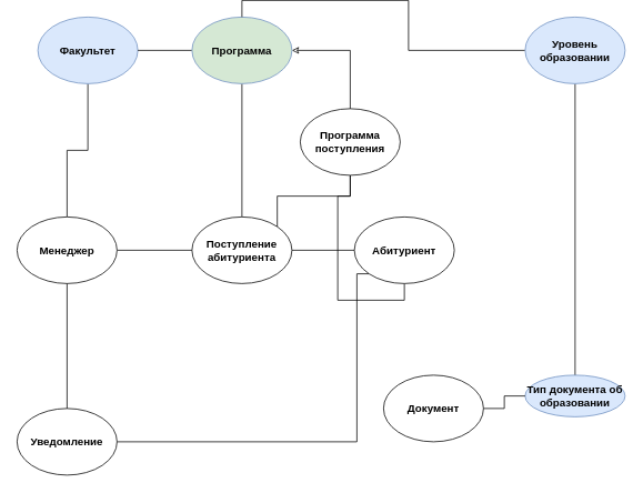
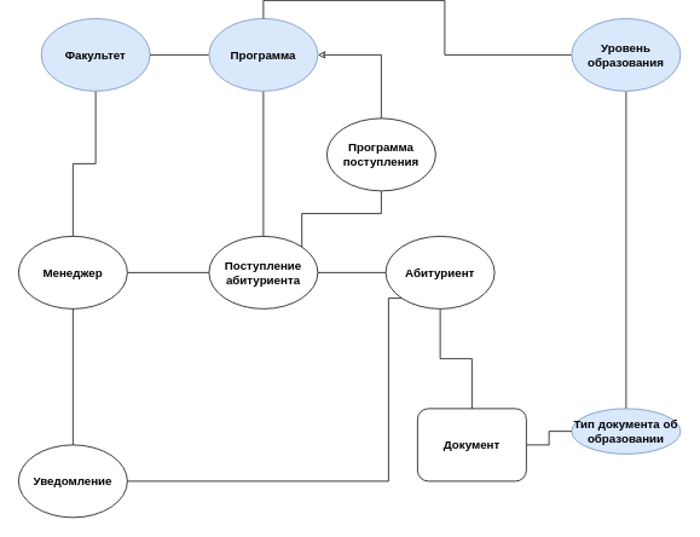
  <mxCell id="0" />
  <mxCell id="1" parent="0" />
  <mxCell id="2" style="edgeStyle=orthogonalEdgeStyle;rounded=0;orthogonalLoop=1;jettySize=auto;html=1;entryX=1;entryY=0.5;entryDx=0;entryDy=0;endArrow=none;endFill=0;" parent="1" source="5" target="7" edge="1"><mxGeometry relative="1" as="geometry" /></mxCell>
- <mxCell id="3" style="edgeStyle=orthogonalEdgeStyle;rounded=0;orthogonalLoop=1;jettySize=auto;html=1;exitX=0.5;exitY=1;exitDx=0;exitDy=0;endArrow=none;endFill=0;" parent="1" source="5" target="10" edge="1"><mxGeometry relative="1" as="geometry" /></mxCell>
+ <mxCell id="3" style="edgeStyle=orthogonalEdgeStyle;rounded=0;orthogonalLoop=1;jettySize=auto;html=1;exitX=0.5;exitY=1;exitDx=0;exitDy=0;endArrow=none;endFill=0;" parent="1" source="5" target="24" edge="1"><mxGeometry relative="1" as="geometry" /></mxCell>
  <mxCell id="4" style="edgeStyle=orthogonalEdgeStyle;rounded=0;orthogonalLoop=1;jettySize=auto;html=1;exitX=0;exitY=1;exitDx=0;exitDy=0;entryX=1;entryY=0.5;entryDx=0;entryDy=0;endArrow=none;endFill=0;" parent="1" source="5" target="22" edge="1"><mxGeometry relative="1" as="geometry"><Array as="points"><mxPoint x="428" y="530" /></Array></mxGeometry></mxCell>
  <mxCell id="5" value="Абитуриент" style="ellipse;whiteSpace=wrap;html=1;fontStyle=1;fontSize=13;" parent="1" vertex="1"><mxGeometry x="425" y="260" width="120" height="80" as="geometry" /></mxCell>
  <mxCell id="6" style="edgeStyle=orthogonalEdgeStyle;rounded=0;orthogonalLoop=1;jettySize=auto;html=1;exitX=0.5;exitY=0;exitDx=0;exitDy=0;entryX=0.5;entryY=1;entryDx=0;entryDy=0;endArrow=none;endFill=0;" parent="1" source="7" target="16" edge="1"><mxGeometry relative="1" as="geometry" /></mxCell>
  <mxCell id="7" value="Поступление абитуриента" style="ellipse;whiteSpace=wrap;html=1;fontStyle=1;fontSize=13;" parent="1" vertex="1"><mxGeometry x="230" y="260" width="120" height="80" as="geometry" /></mxCell>
  <mxCell id="8" style="edgeStyle=orthogonalEdgeStyle;rounded=0;orthogonalLoop=1;jettySize=auto;html=1;exitX=0.5;exitY=0;exitDx=0;exitDy=0;entryX=1;entryY=0.5;entryDx=0;entryDy=0;endArrow=classic;endFill=0;" parent="1" source="10" target="16" edge="1"><mxGeometry relative="1" as="geometry" /></mxCell>
  <mxCell id="9" style="edgeStyle=orthogonalEdgeStyle;rounded=0;orthogonalLoop=1;jettySize=auto;html=1;exitX=0.5;exitY=1;exitDx=0;exitDy=0;entryX=1;entryY=0;entryDx=0;entryDy=0;endArrow=none;endFill=0;" parent="1" source="10" target="7" edge="1"><mxGeometry relative="1" as="geometry" /></mxCell>
  <mxCell id="10" value="Программа поступления" style="ellipse;whiteSpace=wrap;html=1;fontStyle=1;fontSize=13;" parent="1" vertex="1"><mxGeometry x="360" y="130" width="120" height="80" as="geometry" /></mxCell>
  <mxCell id="11" style="edgeStyle=orthogonalEdgeStyle;rounded=0;orthogonalLoop=1;jettySize=auto;html=1;exitX=1;exitY=0.5;exitDx=0;exitDy=0;entryX=0;entryY=0.5;entryDx=0;entryDy=0;endArrow=none;endFill=0;" parent="1" source="13" target="7" edge="1"><mxGeometry relative="1" as="geometry" /></mxCell>
  <mxCell id="12" style="edgeStyle=orthogonalEdgeStyle;rounded=0;orthogonalLoop=1;jettySize=auto;html=1;exitX=0.5;exitY=0;exitDx=0;exitDy=0;entryX=0.5;entryY=1;entryDx=0;entryDy=0;endArrow=none;endFill=0;" parent="1" source="13" target="14" edge="1"><mxGeometry relative="1" as="geometry" /></mxCell>
  <mxCell id="13" value="Менеджер" style="ellipse;whiteSpace=wrap;html=1;fontStyle=1;fontSize=13;" parent="1" vertex="1"><mxGeometry x="20" y="260" width="120" height="80" as="geometry" /></mxCell>
  <mxCell id="14" value="Факультет" style="ellipse;whiteSpace=wrap;html=1;fontStyle=1;fontSize=13;fillColor=#dae8fc;strokeColor=#6c8ebf;" parent="1" vertex="1"><mxGeometry x="45" y="20" width="120" height="80" as="geometry" /></mxCell>
  <mxCell id="15" style="edgeStyle=orthogonalEdgeStyle;rounded=0;orthogonalLoop=1;jettySize=auto;html=1;exitX=0;exitY=0.5;exitDx=0;exitDy=0;entryX=1;entryY=0.5;entryDx=0;entryDy=0;endArrow=none;endFill=0;" parent="1" source="16" target="14" edge="1"><mxGeometry relative="1" as="geometry" /></mxCell>
- <mxCell id="16" value="Программа" style="ellipse;whiteSpace=wrap;html=1;fontStyle=1;fontSize=13;fillColor=#d5e8d4;strokeColor=#6c8ebf;" parent="1" vertex="1"><mxGeometry x="230" y="20" width="120" height="80" as="geometry" /></mxCell>
+ <mxCell id="16" value="Программа" style="ellipse;whiteSpace=wrap;html=1;fontStyle=1;fontSize=13;fillColor=#dae8fc;strokeColor=#6c8ebf;" parent="1" vertex="1"><mxGeometry x="230" y="20" width="120" height="80" as="geometry" /></mxCell>
  <mxCell id="17" style="edgeStyle=orthogonalEdgeStyle;rounded=0;orthogonalLoop=1;jettySize=auto;html=1;exitX=0.5;exitY=1;exitDx=0;exitDy=0;entryX=0.5;entryY=0;entryDx=0;entryDy=0;endArrow=none;endFill=0;" parent="1" source="19" target="20" edge="1"><mxGeometry relative="1" as="geometry" /></mxCell>
  <mxCell id="18" style="edgeStyle=orthogonalEdgeStyle;rounded=0;orthogonalLoop=1;jettySize=auto;html=1;exitX=0;exitY=0.5;exitDx=0;exitDy=0;entryX=0.5;entryY=0;entryDx=0;entryDy=0;endArrow=none;endFill=0;" parent="1" source="19" target="16" edge="1"><mxGeometry relative="1" as="geometry" /></mxCell>
- <mxCell id="19" value="Уровень образовании" style="ellipse;whiteSpace=wrap;html=1;fontStyle=1;fontSize=13;fillColor=#dae8fc;strokeColor=#6c8ebf;" parent="1" vertex="1"><mxGeometry x="630" y="20" width="120" height="80" as="geometry" /></mxCell>
+ <mxCell id="19" value="Уровень образования" style="ellipse;whiteSpace=wrap;html=1;fontStyle=1;fontSize=13;fillColor=#dae8fc;strokeColor=#6c8ebf;" parent="1" vertex="1"><mxGeometry x="630" y="20" width="120" height="80" as="geometry" /></mxCell>
  <mxCell id="20" value="Тип документа об образовании" style="ellipse;whiteSpace=wrap;html=1;fontStyle=1;fontSize=13;fillColor=#dae8fc;strokeColor=#6c8ebf;" parent="1" vertex="1"><mxGeometry x="630" y="450" width="120" height="50" as="geometry" /></mxCell>
  <mxCell id="21" style="edgeStyle=orthogonalEdgeStyle;rounded=0;orthogonalLoop=1;jettySize=auto;html=1;exitX=0.5;exitY=0;exitDx=0;exitDy=0;entryX=0.5;entryY=1;entryDx=0;entryDy=0;endArrow=none;endFill=0;" parent="1" source="22" target="13" edge="1"><mxGeometry relative="1" as="geometry" /></mxCell>
  <mxCell id="22" value="Уведомление" style="ellipse;whiteSpace=wrap;html=1;fontStyle=1;fontSize=13;" parent="1" vertex="1"><mxGeometry x="20" y="490" width="120" height="80" as="geometry" /></mxCell>
  <mxCell id="23" style="edgeStyle=orthogonalEdgeStyle;rounded=0;orthogonalLoop=1;jettySize=auto;html=1;exitX=1;exitY=0.5;exitDx=0;exitDy=0;entryX=0;entryY=0.5;entryDx=0;entryDy=0;endArrow=none;endFill=0;" parent="1" source="24" target="20" edge="1"><mxGeometry relative="1" as="geometry" /></mxCell>
- <mxCell id="24" value="Документ" style="ellipse;whiteSpace=wrap;html=1;fontStyle=1;fontSize=13;" parent="1" vertex="1"><mxGeometry x="460" y="450" width="120" height="80" as="geometry" /></mxCell>
+ <mxCell id="24" value="Документ" style="whiteSpace=wrap;html=1;fontStyle=1;fontSize=13;rounded=1;" parent="1" vertex="1"><mxGeometry x="460" y="450" width="120" height="80" as="geometry" /></mxCell>
